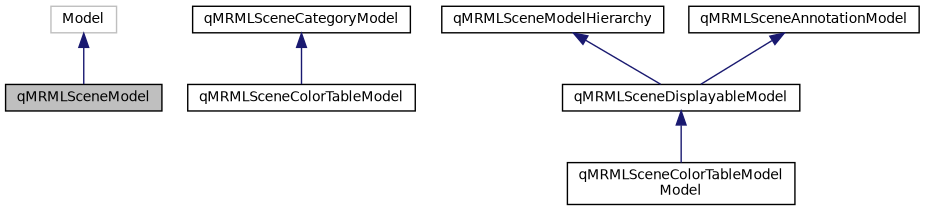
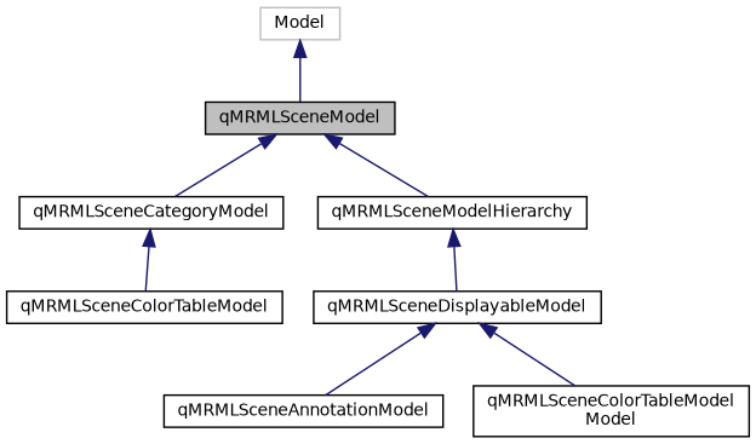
  digraph {
    node [color=black fontname=Helvetica fontsize=10 shape=record]
    edge [color=midnightblue dir=back fontname=Helvetica fontsize=10 labelfontname=Helvetica labelfontsize=10 style=solid]
    n1 [fillcolor=grey75 fontcolor=black height=0.2 label=qMRMLSceneModel style=filled width=0.4]
    n2 [height=0.2 label=qMRMLSceneCategoryModel width=0.4]
    n3 [height=0.2 label=qMRMLSceneModelHierarchy width=0.4]
    n4 [height=0.2 label=qMRMLSceneColorTableModel width=0.4]
    n5 [height=0.2 label=qMRMLSceneDisplayableModel width=0.4]
    n6 [color=grey75 height=0.2 label=Model width=0.4]
    n7 [height=0.2 label=qMRMLSceneAnnotationModel width=0.4]
    n8 [height=0.2 label="qMRMLSceneColorTableModel\lModel" width=0.4]
+   n1 -> n2
+   n1 -> n3
    n2 -> n4
    n3 -> n5
-   n7 -> n5
+   n5 -> n7
    n5 -> n8
    n6 -> n1
  }
